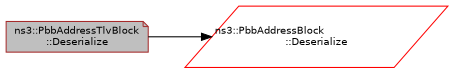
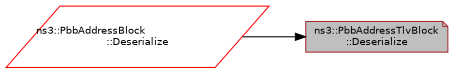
  digraph {
    rankdir=RL
    node [fontname=Helvetica fontsize=10 style=filled]
    n1 [color=brown fillcolor=grey75 fontcolor=black height=0.2 label="ns3::PbbAddressTlvBlock\l::Deserialize" shape=note width=0.4]
    n2 [color=red fillcolor=white height=0.2 label="ns3::PbbAddressBlock\l::Deserialize" shape=parallelogram width=0.4]
-   n2 -> n1 [color=black dir=back fontname=Helvetica fontsize=10 labelfontname=Helvetica labelfontsize=10 style=solid]
+   n1 -> n2 [color=black dir=back fontname=Helvetica fontsize=10 labelfontname=Helvetica labelfontsize=10 style=solid]
  }
